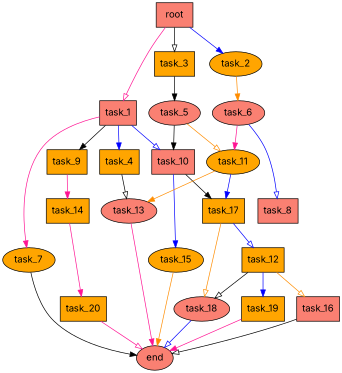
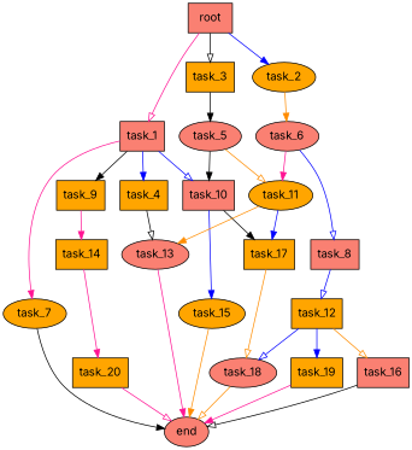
  digraph {
    fontname=Inter
    node [fillcolor=orange fontname=Inter shape=box style=filled]
    edge [arrowhead=normal color=black fontname=Inter]
    root [fillcolor=salmon]
    task_1 [fillcolor=salmon]
    task_2 [shape=ellipse]
    task_3
    task_4
    task_7 [shape=ellipse]
    task_9
    task_10 [fillcolor=salmon]
    task_6 [fillcolor=salmon shape=ellipse]
    task_5 [fillcolor=salmon shape=ellipse]
    task_13 [fillcolor=salmon shape=ellipse]
    end [fillcolor=salmon shape=ellipse]
    task_14
    task_15 [shape=ellipse]
    task_17
    task_11 [shape=ellipse]
    task_8 [fillcolor=salmon]
    task_12
    task_16 [fillcolor=salmon]
    task_18 [fillcolor=salmon shape=ellipse]
    task_19
    task_20
    root -> task_1 [arrowhead=onormal color=deeppink]
    root -> task_2 [color=blue]
    root -> task_3 [arrowhead=onormal]
    task_1 -> task_4 [color=blue]
    task_1 -> task_7 [color=deeppink]
    task_1 -> task_9
    task_1 -> task_10 [arrowhead=onormal color=blue]
    task_2 -> task_6 [color=darkorange]
    task_3 -> task_5
    task_4 -> task_13 [arrowhead=onormal]
    task_7 -> end
    task_9 -> task_14 [color=deeppink]
    task_10 -> task_15 [color=blue]
    task_10 -> task_17
    task_6 -> task_11 [color=deeppink]
    task_6 -> task_8 [arrowhead=onormal color=blue]
    task_5 -> task_10
    task_5 -> task_11 [arrowhead=onormal color=darkorange]
    task_13 -> end [color=deeppink]
    task_14 -> task_20 [color=deeppink]
    task_15 -> end [color=darkorange]
    task_17 -> task_18 [arrowhead=onormal color=darkorange]
    task_11 -> task_13 [color=darkorange]
    task_11 -> task_17 [color=blue]
-   task_17 -> task_12 [arrowhead=onormal color=blue]
+   task_8 -> task_12 [arrowhead=onormal color=blue]
    task_12 -> task_16 [arrowhead=onormal color=darkorange]
-   task_12 -> task_18 [arrowhead=onormal]
+   task_12 -> task_18 [arrowhead=onormal color=blue]
    task_12 -> task_19 [color=blue]
    task_16 -> end [arrowhead=onormal]
-   task_18 -> end [arrowhead=onormal color=blue]
+   task_18 -> end [arrowhead=onormal color=darkorange]
    task_19 -> end [color=deeppink]
    task_20 -> end [arrowhead=onormal color=deeppink]
  }
